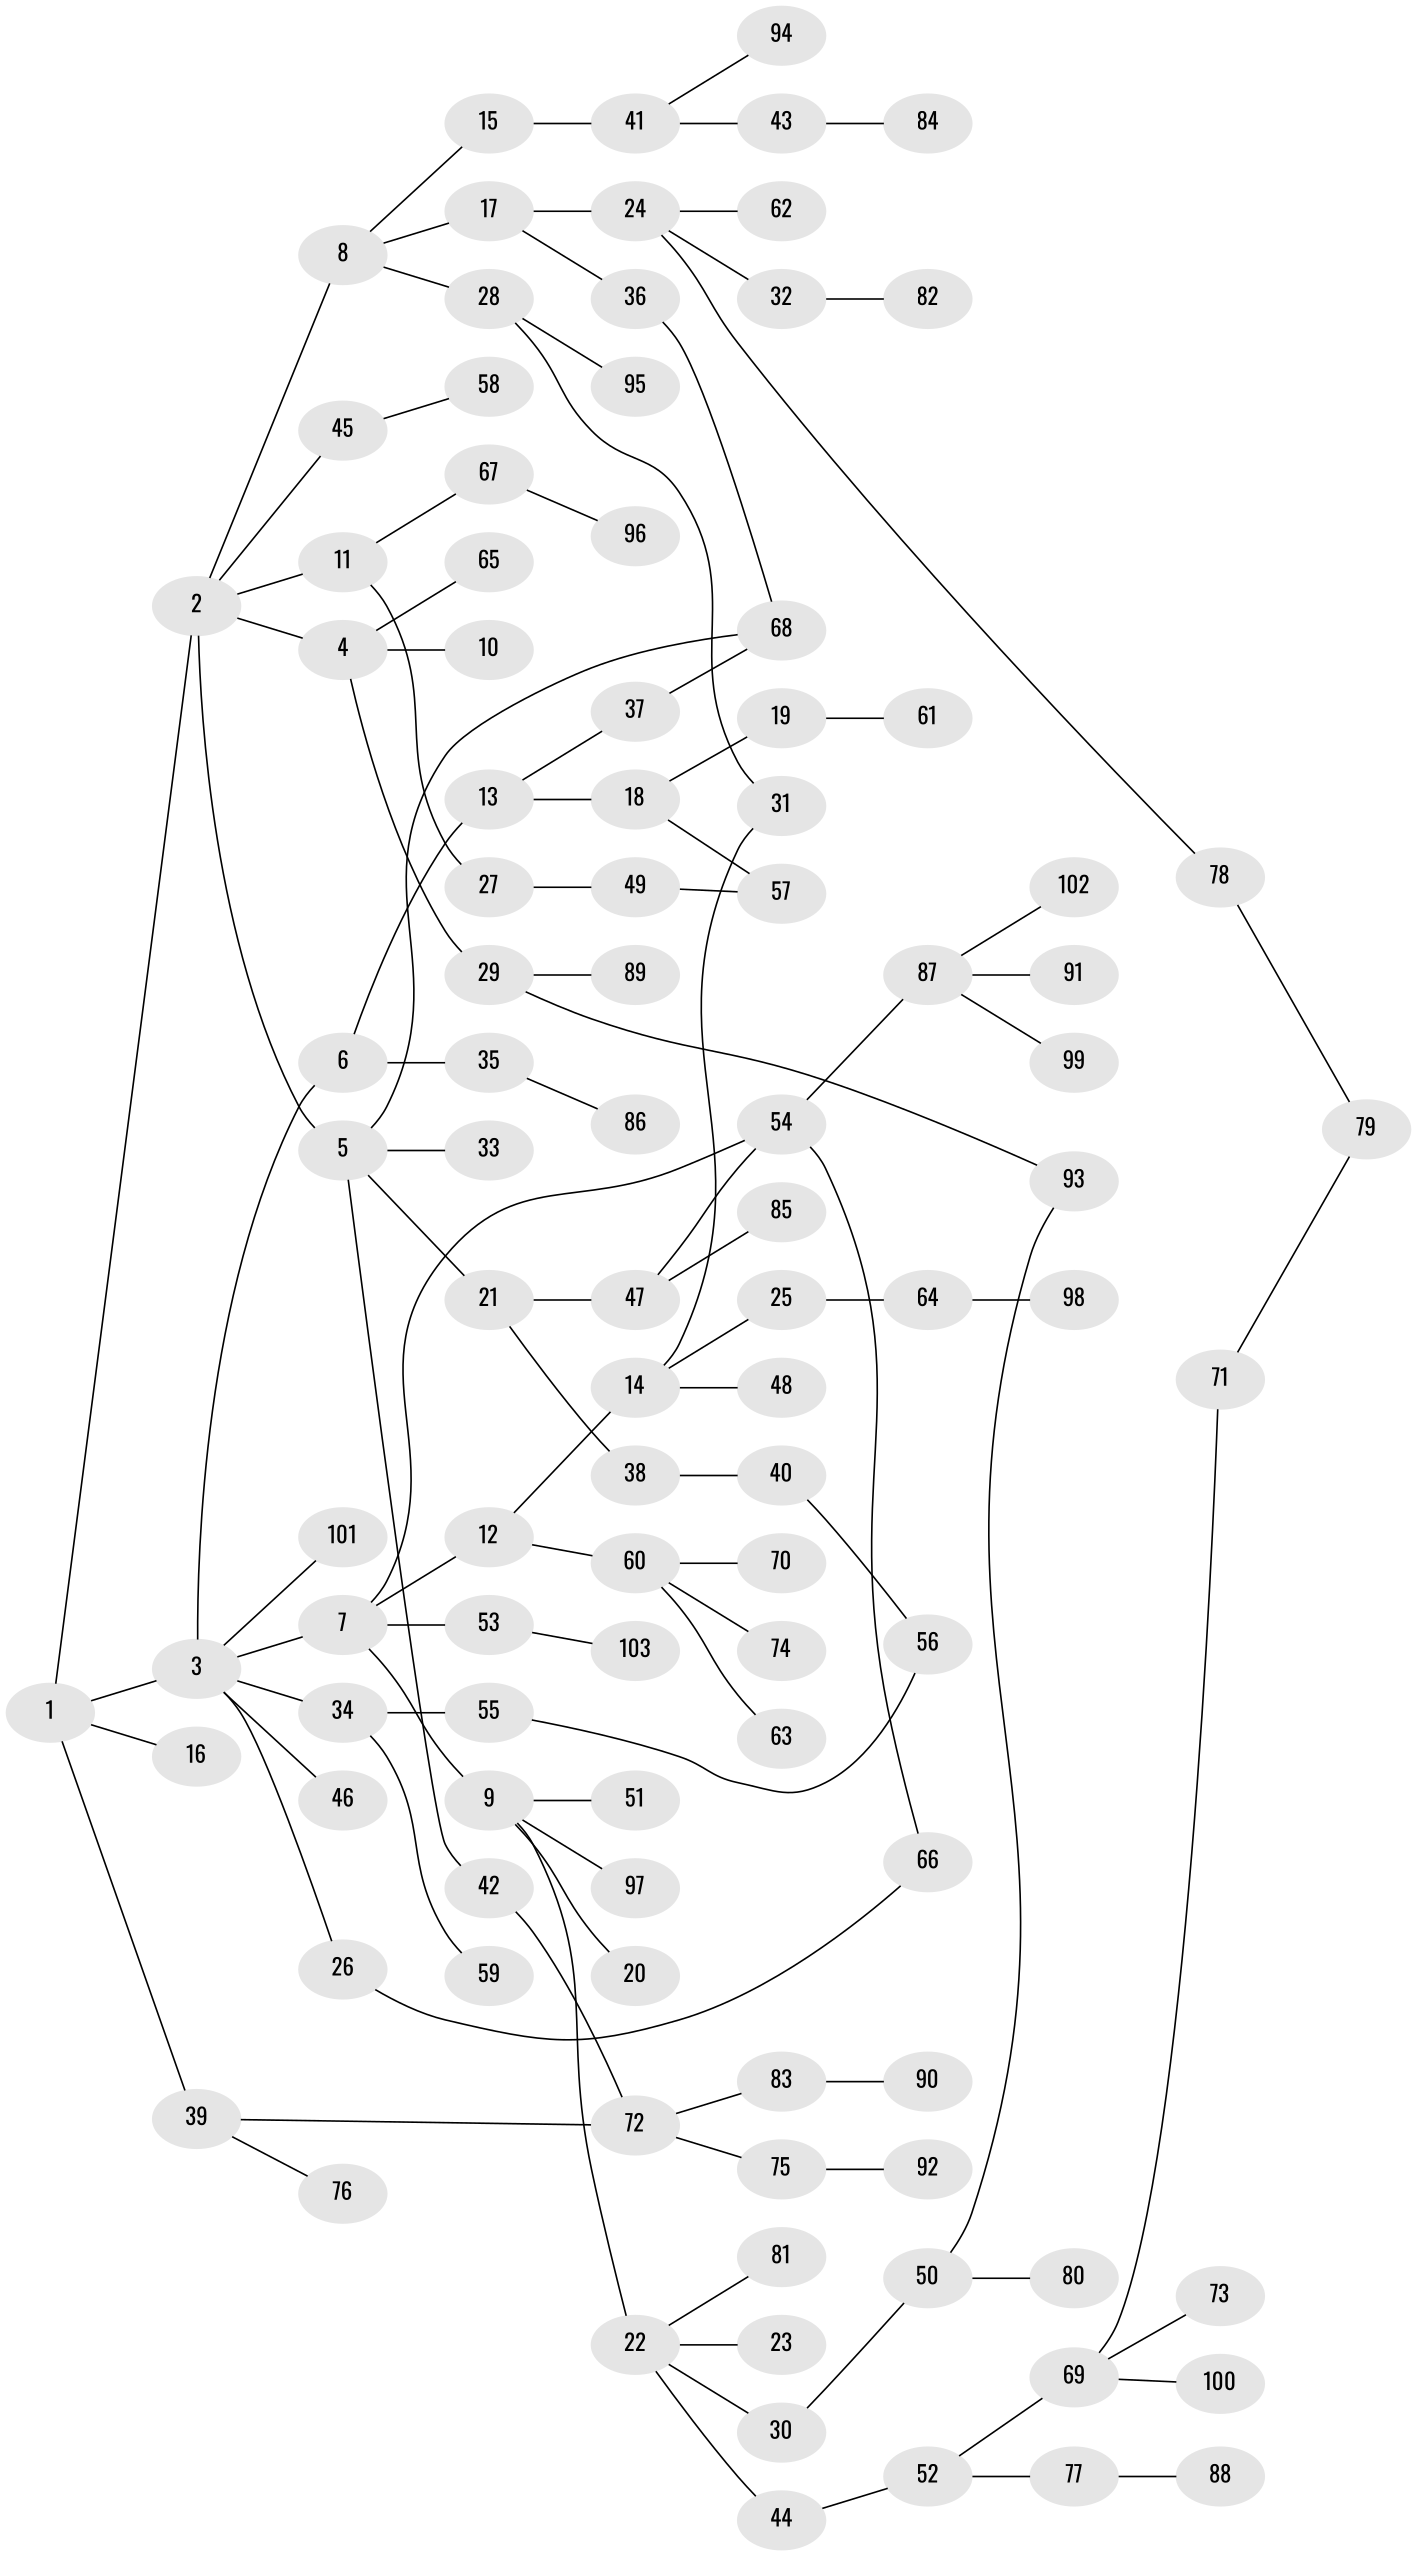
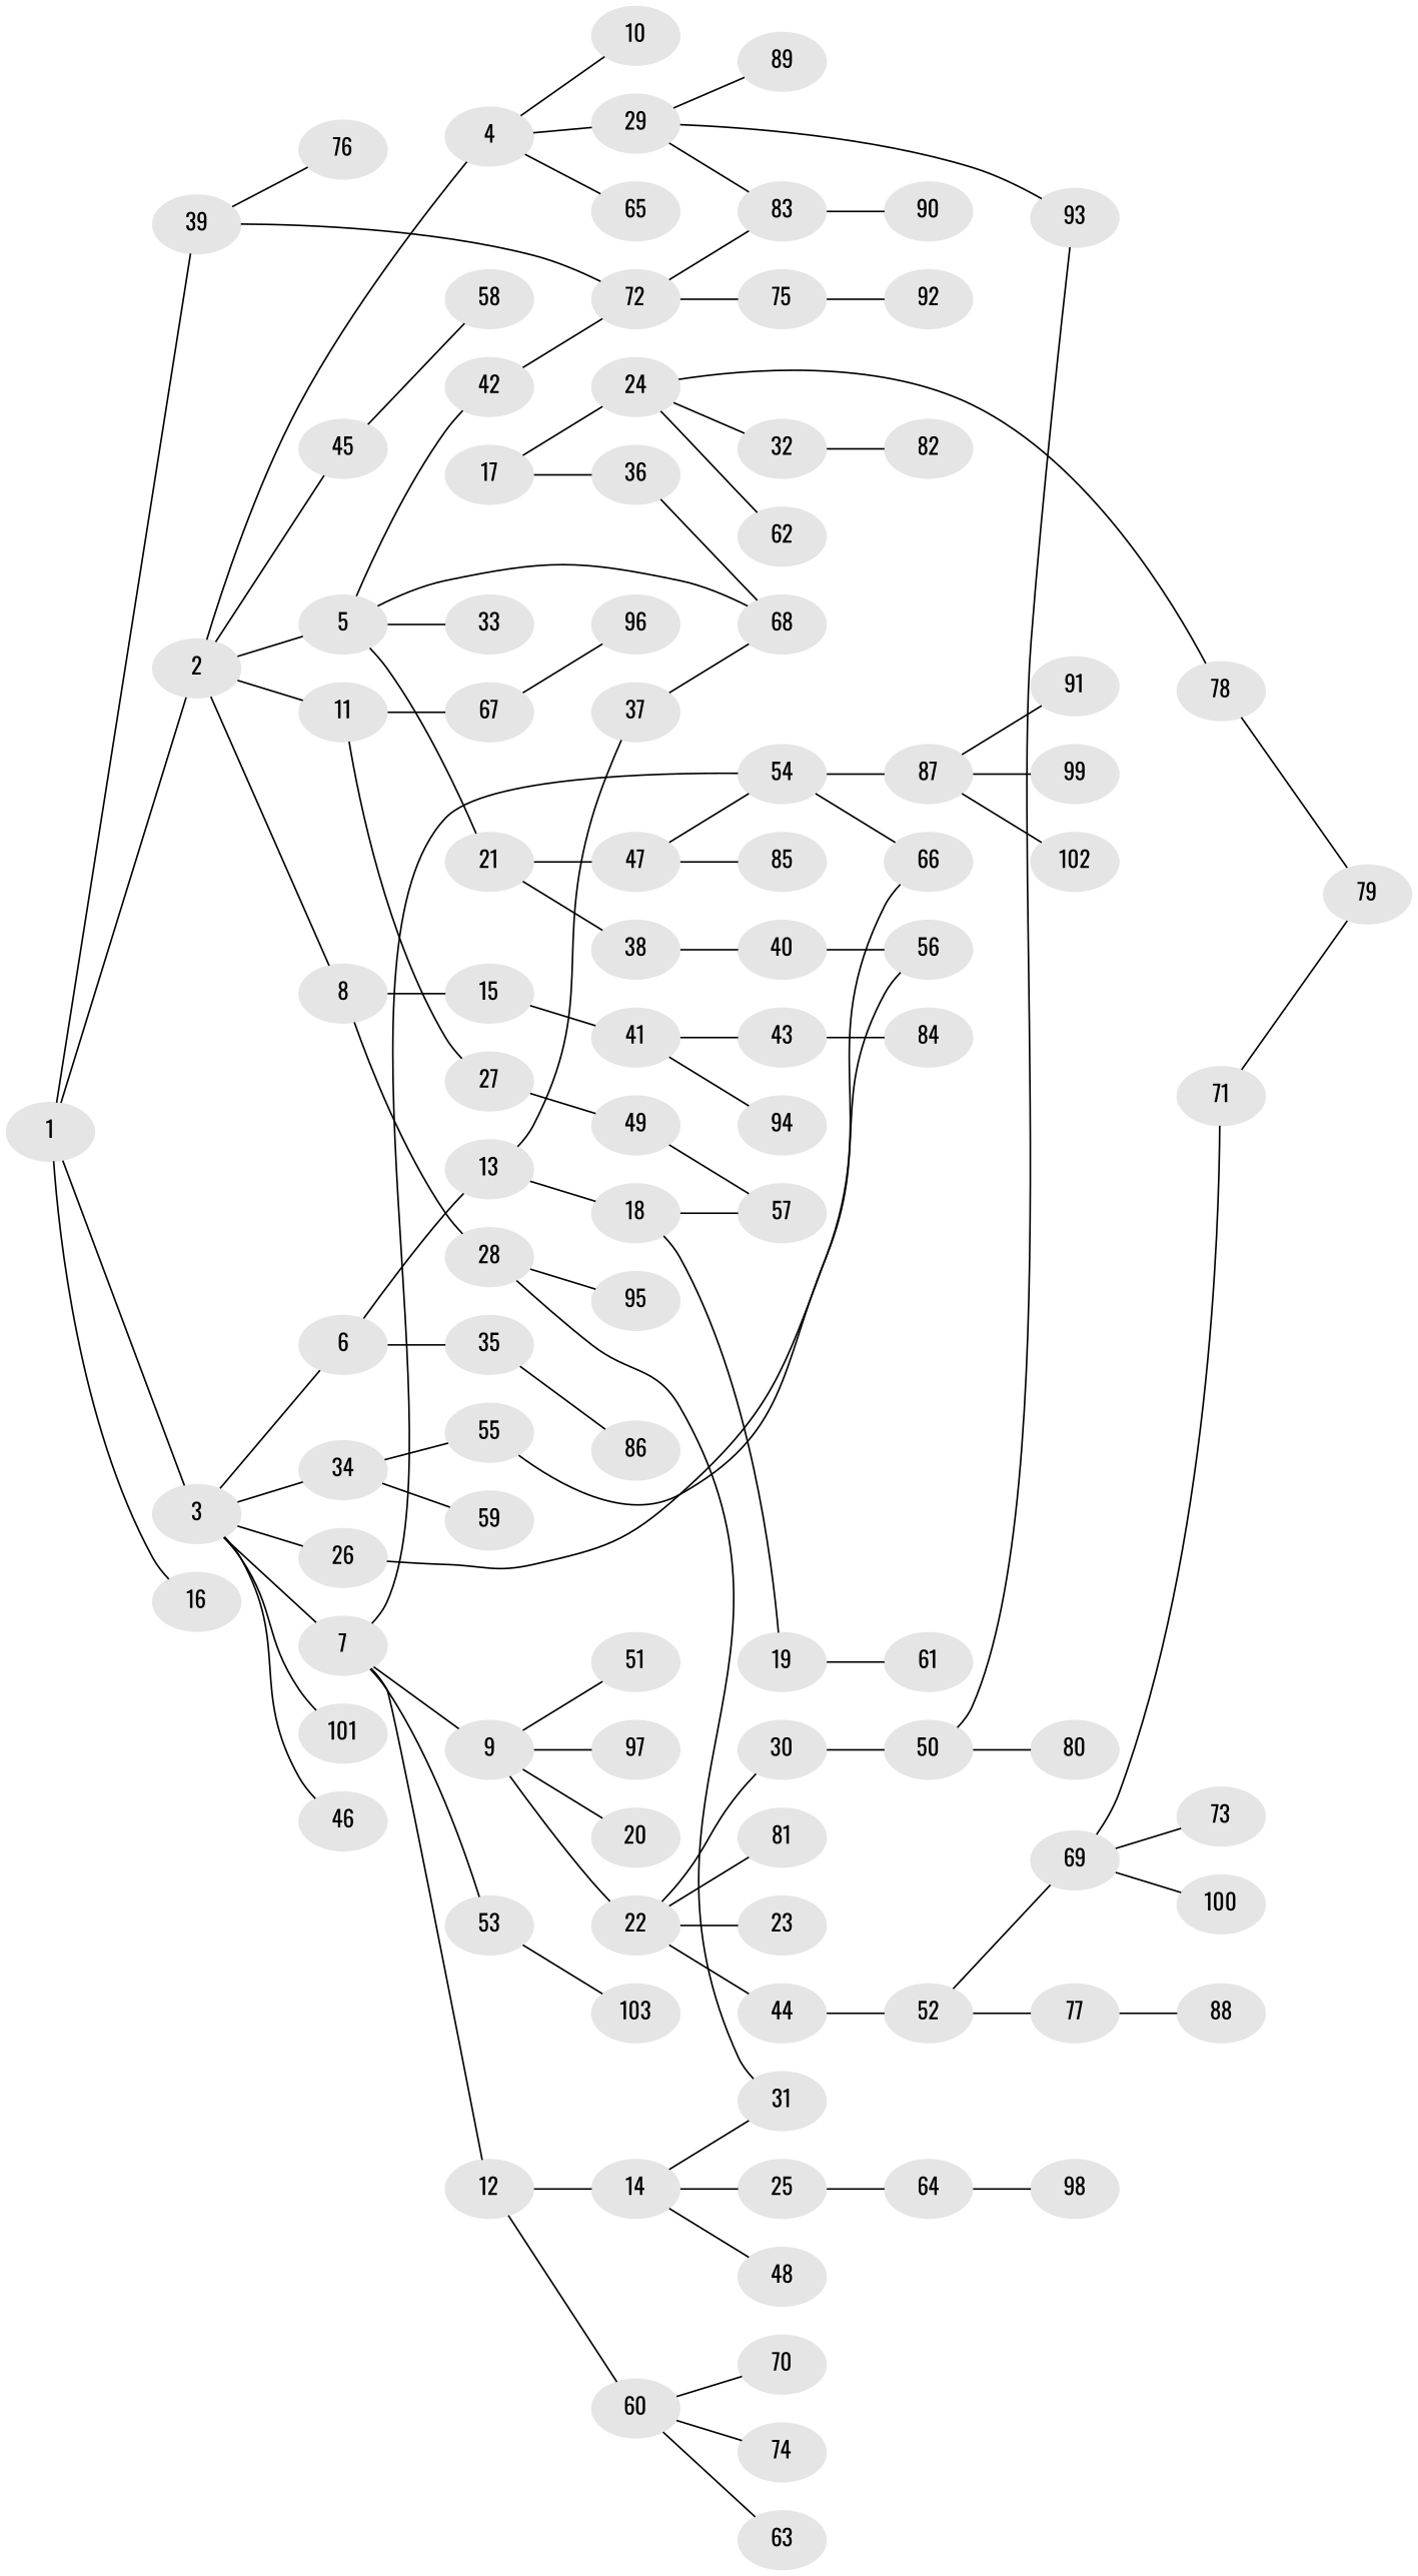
  graph {
    fontname=Oswald
    rankdir=LR
    node [color=gray90 fontname=Oswald style=filled]
    edge [fontname=Oswald]
    1
    2
    3
    16
    39
    4
    5
    8
    11
    45
    6
    7
    26
    34
    46
    101
    72
    76
    10
    29
    65
    21
    33
    42
    68
    15
    17
    28
    27
    67
    58
    35
    13
    9
    12
    53
    54
    66
    55
    59
    83
    89
    93
    38
    47
    86
    18
    37
    20
    22
    51
    97
    14
    60
    103
    87
    41
    24
    36
    31
    95
    23
    30
    44
    81
    49
    96
    25
    48
    63
    70
    74
    19
    57
    64
    43
    94
    32
    62
    78
    61
    40
    85
    50
    52
    82
    79
    98
    90
    80
    56
    75
    84
    69
    77
    71
    73
    100
    88
    91
    99
    102
    92
    1 -- 2
    1 -- 3
    1 -- 16
    1 -- 39
    2 -- 4
    2 -- 5
    2 -- 8
    2 -- 11
    2 -- 45
    3 -- 6
    3 -- 7
    3 -- 26
    3 -- 34
    3 -- 46
    3 -- 101
    39 -- 72
    39 -- 76
    4 -- 10
    4 -- 29
    4 -- 65
    5 -- 21
    5 -- 33
    5 -- 42
    5 -- 68
    8 -- 15
-   8 -- 17
    8 -- 28
    11 -- 27
    11 -- 67
    45 -- 58
    6 -- 35
    6 -- 13
    7 -- 9
    7 -- 12
    7 -- 53
    7 -- 54
    26 -- 66
    34 -- 55
    34 -- 59
    72 -- 83
    72 -- 75
+   29 -- 83
    29 -- 89
    29 -- 93
    21 -- 38
    21 -- 47
    42 -- 72
    15 -- 41
    17 -- 24
    17 -- 36
    28 -- 31
    28 -- 95
    27 -- 49
    67 -- 96
    35 -- 86
    13 -- 18
    13 -- 37
    9 -- 20
    9 -- 22
    9 -- 51
    9 -- 97
    12 -- 14
    12 -- 60
    53 -- 103
    54 -- 66
    54 -- 87
    55 -- 56
    83 -- 90
    38 -- 40
    47 -- 54
    47 -- 85
    18 -- 19
    18 -- 57
    37 -- 68
    22 -- 23
    22 -- 30
    22 -- 44
    22 -- 81
    14 -- 31
    14 -- 25
    14 -- 48
    60 -- 63
    60 -- 70
    60 -- 74
    87 -- 91
    87 -- 99
    87 -- 102
    41 -- 43
    41 -- 94
    24 -- 32
    24 -- 62
    24 -- 78
    36 -- 68
    30 -- 50
    44 -- 52
    49 -- 57
    25 -- 64
    19 -- 61
    64 -- 98
    43 -- 84
    32 -- 82
    78 -- 79
    40 -- 56
    50 -- 93
    50 -- 80
    52 -- 69
    52 -- 77
    75 -- 92
    69 -- 71
    69 -- 73
    69 -- 100
    77 -- 88
    71 -- 79
  }
